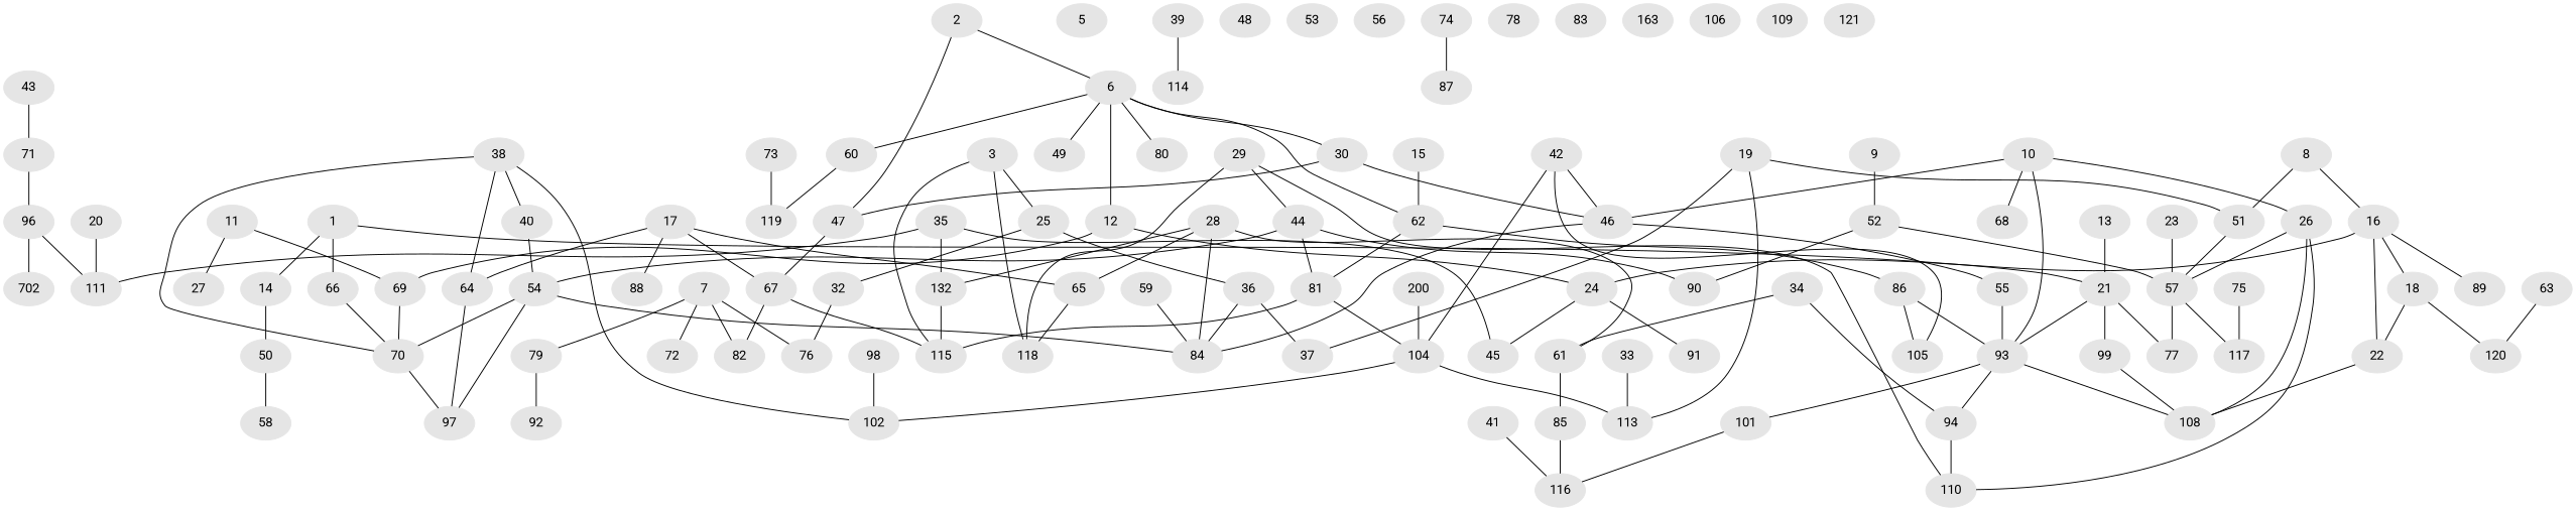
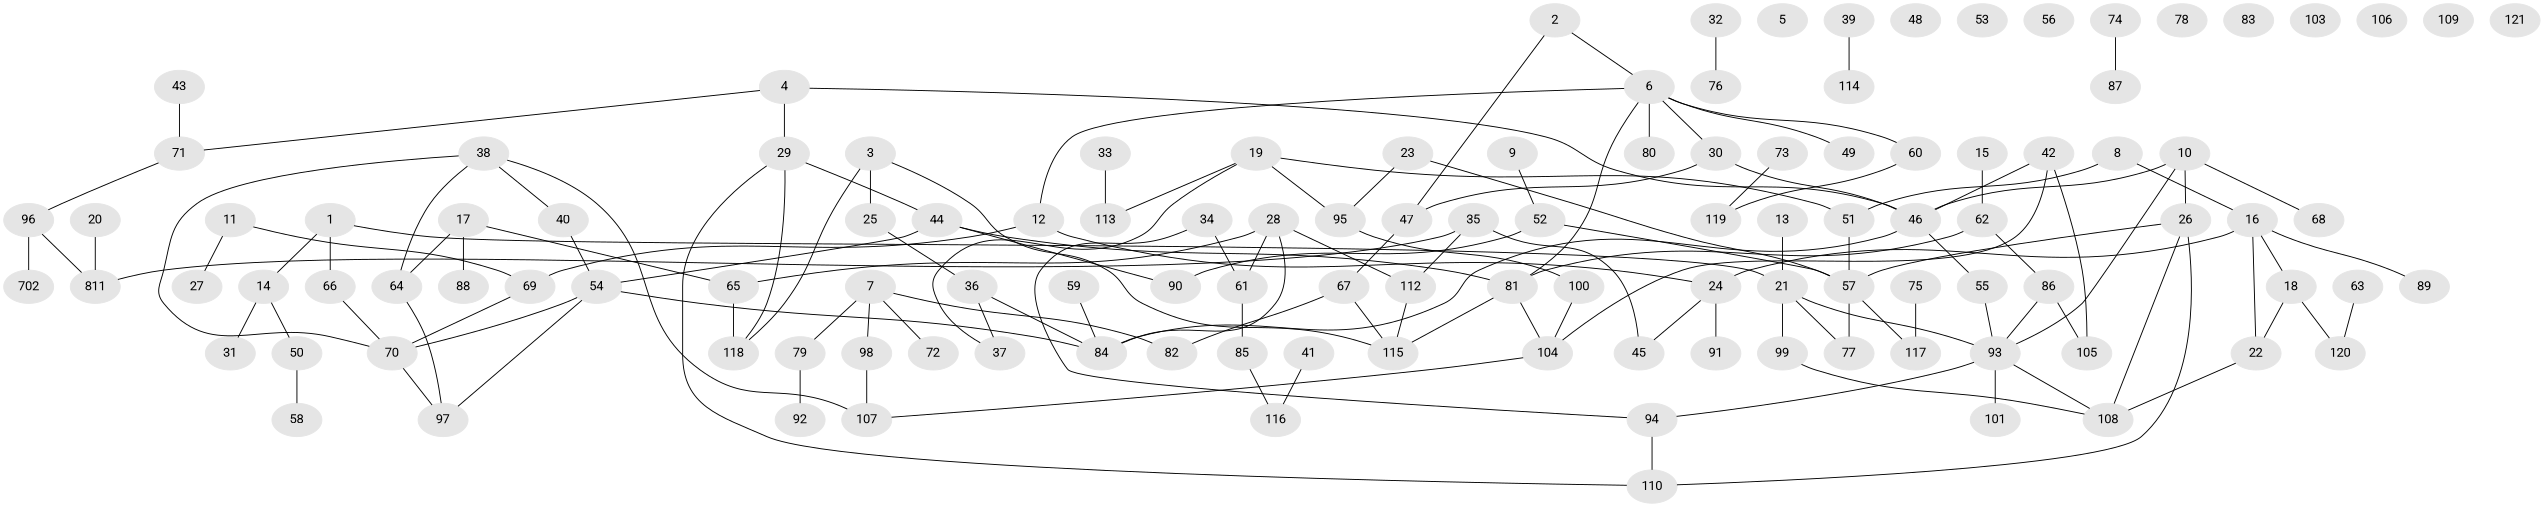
  graph {
    fontname=Roboto
    node [color=gray90 fontname=Roboto style=filled]
    edge [fontname=Roboto]
    1
    14
    21
    66
+   31
    50
    93
    77
    99
    70
    2
    6
    47
    12
    30
    49
    60
    80
    81
    67
    3
    25
    115
    118
    32
    36
+   4
    29
    46
    71
    110
    44
    84
    55
    96
    5
    69
    24
    119
    104
    7
    72
    79
    82
    98
    92
-   107 [label=102]
+   107
    8
    16
    51
    18
    22
    89
    9
    52
    57
    90
    10
    26
    68
    108
    94
    101
    11
    27
    45
    91
    13
    58
    15
    62
    86
    120
    17
    64
    65
    88
    97
    19
    37
+   95
    113
-   100 [label=200]
+   100
    20
-   111
+   111 [label=811]
    23
    76
    117
    28
    61
-   112 [label=132]
+   112
    85
    54
    33
    34
    35
    38
    40
    39
    114
    41
    116
    42
    105
    43
    48
    53
    56
    59
    63
    n111 [label=702]
    73
    74
    87
    75
    78
    83
-   103 [label=163]
+   103
    106
    109
    121
    1 -- 14
    1 -- 21
    1 -- 66
+   14 -- 31
    14 -- 50
    21 -- 93
    21 -- 77
    21 -- 99
    66 -- 70
    50 -- 58
    93 -- 108
    93 -- 94
    93 -- 101
    99 -- 108
    70 -- 97
    2 -- 6
    2 -- 47
    6 -- 12
    6 -- 30
    6 -- 49
    6 -- 60
    6 -- 80
-   6 -- 62
+   6 -- 81
    47 -- 67
    12 -- 69
    12 -- 24
    30 -- 47
    30 -- 46
    60 -- 119
    81 -- 115
    81 -- 104
    67 -- 115
    67 -- 82
    3 -- 25
    3 -- 115
    3 -- 118
-   25 -- 32
    25 -- 36
    32 -- 76
    36 -- 84
    36 -- 37
+   4 -- 29
+   4 -- 46
+   4 -- 71
    29 -- 118
    29 -- 110
    29 -- 44
    46 -- 84
    46 -- 55
    71 -- 96
    44 -- 81
    44 -- 90
    44 -- 54
    55 -- 93
    96 -- 111
    96 -- n111
    69 -- 70
    24 -- 45
    24 -- 91
    104 -- 107
-   104 -- 113
    7 -- 72
    7 -- 79
    7 -- 82
-   7 -- 76
+   7 -- 98
    79 -- 92
    98 -- 107
    8 -- 16
    8 -- 51
    16 -- 24
    16 -- 18
    16 -- 22
    16 -- 89
    51 -- 57
    18 -- 22
    18 -- 120
    22 -- 108
    9 -- 52
    52 -- 57
    52 -- 90
    57 -- 77
    57 -- 117
    10 -- 93
    10 -- 46
    10 -- 26
    10 -- 68
    26 -- 110
    26 -- 57
    26 -- 108
    94 -- 110
-   101 -- 116
    11 -- 69
    11 -- 27
    13 -- 21
    15 -- 62
    62 -- 81
    62 -- 86
    86 -- 93
    86 -- 105
-   17 -- 67
    17 -- 64
    17 -- 65
    17 -- 88
    64 -- 97
    65 -- 118
    19 -- 51
    19 -- 37
+   19 -- 95
    19 -- 113
+   95 -- 100
    100 -- 104
    20 -- 111
    23 -- 57
+   23 -- 95
    28 -- 84
    28 -- 65
    28 -- 61
    28 -- 112
    61 -- 85
    112 -- 115
    85 -- 116
    54 -- 70
    54 -- 84
    54 -- 97
    33 -- 113
    34 -- 94
    34 -- 61
    35 -- 45
    35 -- 111
    35 -- 112
    38 -- 70
    38 -- 107
    38 -- 64
    38 -- 40
    40 -- 54
    39 -- 114
    41 -- 116
    42 -- 46
    42 -- 104
    42 -- 105
    43 -- 71
    59 -- 84
    63 -- 120
    73 -- 119
    74 -- 87
    75 -- 117
  }
